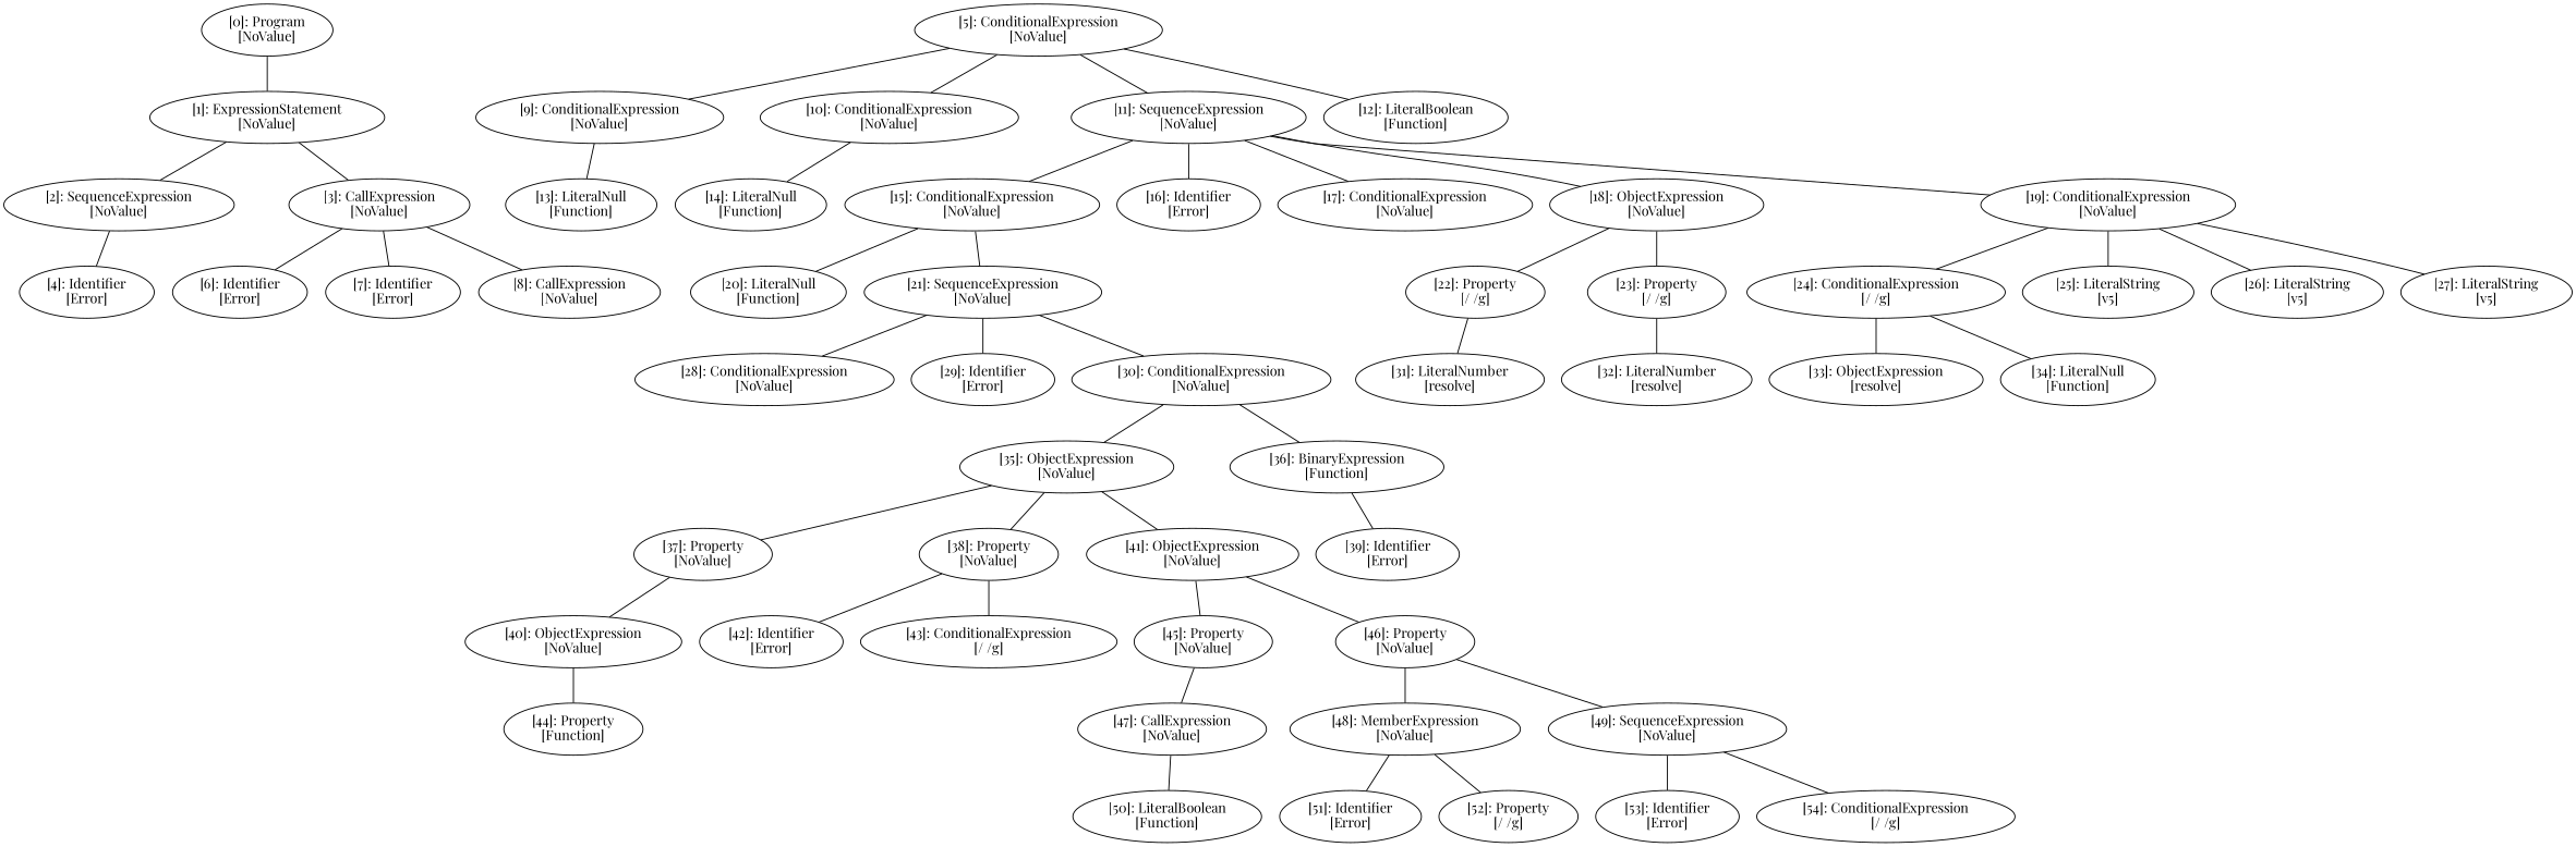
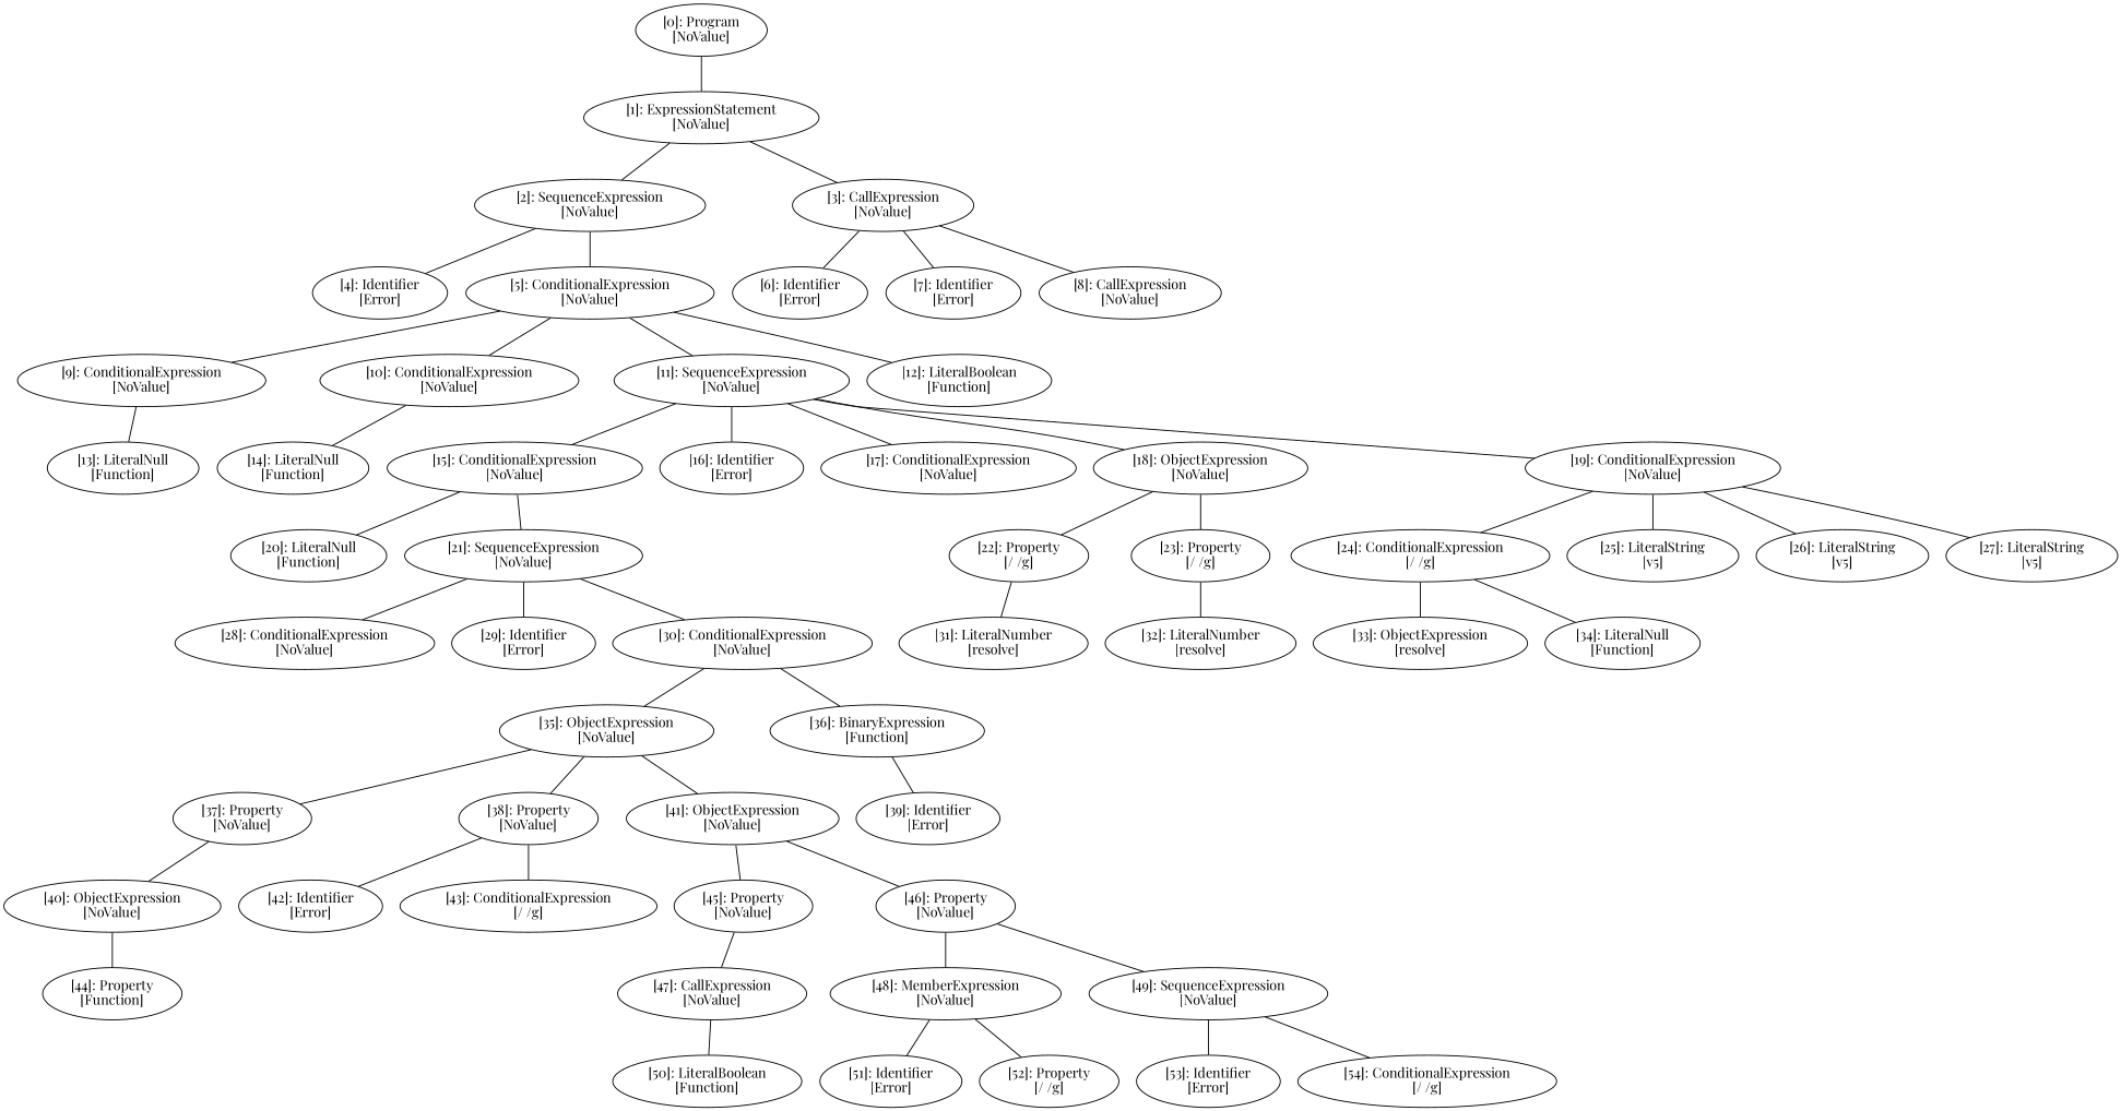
  graph {
    fontname="Playfair Display"
    node [fontname="Playfair Display"]
    edge [fontname="Playfair Display"]
    n1 [label="[0]: Program\n[NoValue]"]
    n2 [label="[1]: ExpressionStatement\n[NoValue]"]
    n3 [label="[2]: SequenceExpression\n[NoValue]"]
    n4 [label="[3]: CallExpression\n[NoValue]"]
    n5 [label="[4]: Identifier\n[Error]"]
    n6 [label="[5]: ConditionalExpression\n[NoValue]"]
    n7 [label="[6]: Identifier\n[Error]"]
    n8 [label="[7]: Identifier\n[Error]"]
    n9 [label="[8]: CallExpression\n[NoValue]"]
    n10 [label="[9]: ConditionalExpression\n[NoValue]"]
    n11 [label="[10]: ConditionalExpression\n[NoValue]"]
    n12 [label="[11]: SequenceExpression\n[NoValue]"]
    n13 [label="[12]: LiteralBoolean\n[Function]"]
    n14 [label="[13]: LiteralNull\n[Function]"]
    n15 [label="[14]: LiteralNull\n[Function]"]
    n16 [label="[15]: ConditionalExpression\n[NoValue]"]
    n17 [label="[16]: Identifier\n[Error]"]
    n18 [label="[17]: ConditionalExpression\n[NoValue]"]
    n19 [label="[18]: ObjectExpression\n[NoValue]"]
    n20 [label="[19]: ConditionalExpression\n[NoValue]"]
    n21 [label="[20]: LiteralNull\n[Function]"]
    n22 [label="[21]: SequenceExpression\n[NoValue]"]
    n23 [label="[22]: Property\n[/ /g]"]
    n24 [label="[23]: Property\n[/ /g]"]
    n25 [label="[24]: ConditionalExpression\n[/ /g]"]
    n26 [label="[25]: LiteralString\n[v5]"]
    n27 [label="[26]: LiteralString\n[v5]"]
    n28 [label="[27]: LiteralString\n[v5]"]
    n29 [label="[28]: ConditionalExpression\n[NoValue]"]
    n30 [label="[29]: Identifier\n[Error]"]
    n31 [label="[30]: ConditionalExpression\n[NoValue]"]
    n32 [label="[31]: LiteralNumber\n[resolve]"]
    n33 [label="[32]: LiteralNumber\n[resolve]"]
    n34 [label="[33]: ObjectExpression\n[resolve]"]
    n35 [label="[34]: LiteralNull\n[Function]"]
    n36 [label="[35]: ObjectExpression\n[NoValue]"]
    n37 [label="[36]: BinaryExpression\n[Function]"]
    n38 [label="[37]: Property\n[NoValue]"]
    n39 [label="[38]: Property\n[NoValue]"]
    n40 [label="[41]: ObjectExpression\n[NoValue]"]
    n41 [label="[39]: Identifier\n[Error]"]
    n42 [label="[40]: ObjectExpression\n[NoValue]"]
    n43 [label="[42]: Identifier\n[Error]"]
    n44 [label="[43]: ConditionalExpression\n[/ /g]"]
    n45 [label="[44]: Property\n[Function]"]
    n46 [label="[45]: Property\n[NoValue]"]
    n47 [label="[46]: Property\n[NoValue]"]
    n48 [label="[47]: CallExpression\n[NoValue]"]
    n49 [label="[48]: MemberExpression\n[NoValue]"]
    n50 [label="[49]: SequenceExpression\n[NoValue]"]
    n51 [label="[50]: LiteralBoolean\n[Function]"]
    n52 [label="[51]: Identifier\n[Error]"]
    n53 [label="[52]: Property\n[/ /g]"]
    n54 [label="[53]: Identifier\n[Error]"]
    n55 [label="[54]: ConditionalExpression\n[/ /g]"]
    n1 -- n2
    n2 -- n3
    n2 -- n4
    n3 -- n5
+   n3 -- n6
    n4 -- n7
    n4 -- n8
    n4 -- n9
    n6 -- n10
    n6 -- n11
    n6 -- n12
    n6 -- n13
    n10 -- n14
    n11 -- n15
    n12 -- n16
    n12 -- n17
    n12 -- n18
    n12 -- n19
    n12 -- n20
    n16 -- n21
    n16 -- n22
    n19 -- n23
    n19 -- n24
    n20 -- n25
    n20 -- n26
    n20 -- n27
    n20 -- n28
    n22 -- n29
    n22 -- n30
    n22 -- n31
    n23 -- n32
    n24 -- n33
    n25 -- n34
    n25 -- n35
    n31 -- n36
    n31 -- n37
    n36 -- n38
    n36 -- n39
    n36 -- n40
    n37 -- n41
    n38 -- n42
    n39 -- n43
    n39 -- n44
    n40 -- n46
    n40 -- n47
    n42 -- n45
    n46 -- n48
    n47 -- n49
    n47 -- n50
    n48 -- n51
    n49 -- n52
    n49 -- n53
    n50 -- n54
    n50 -- n55
  }
